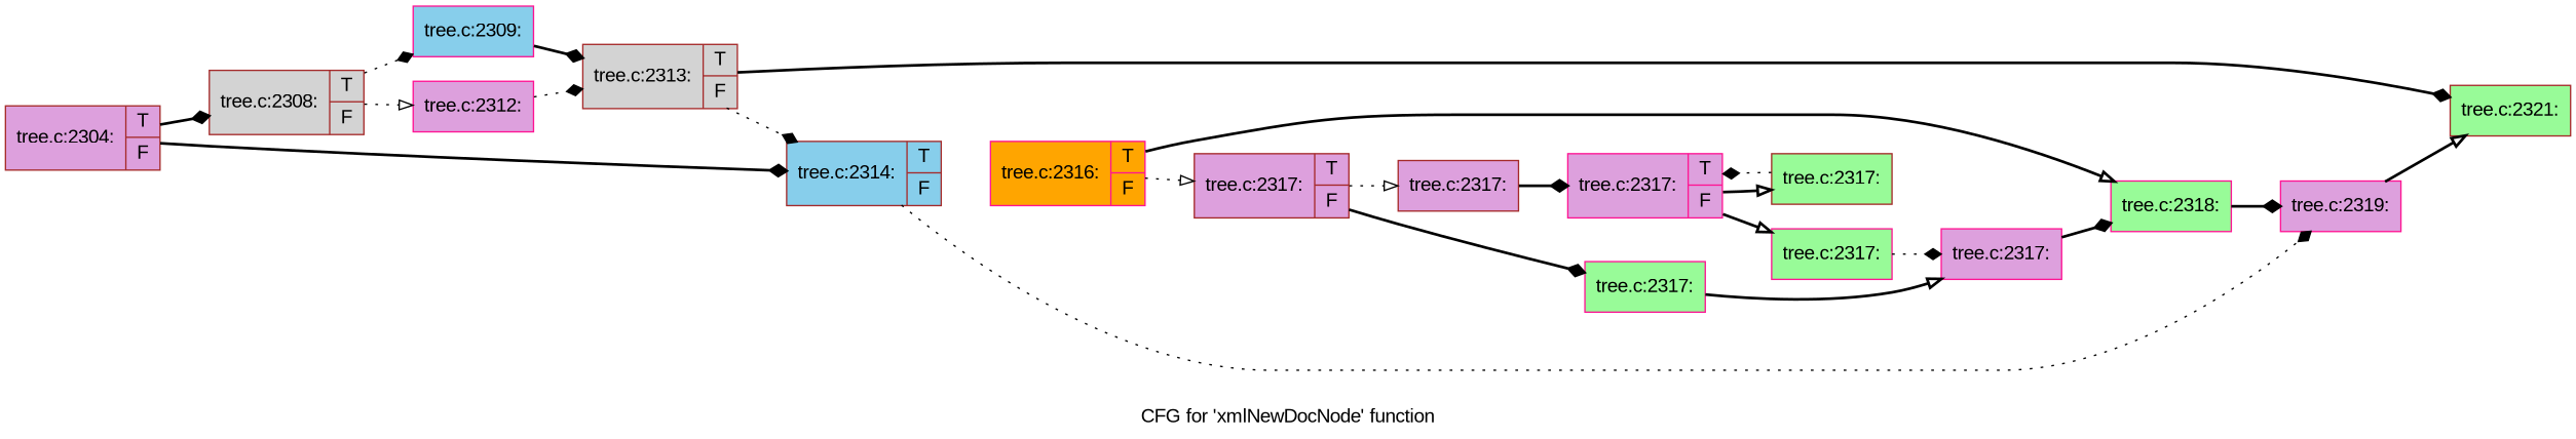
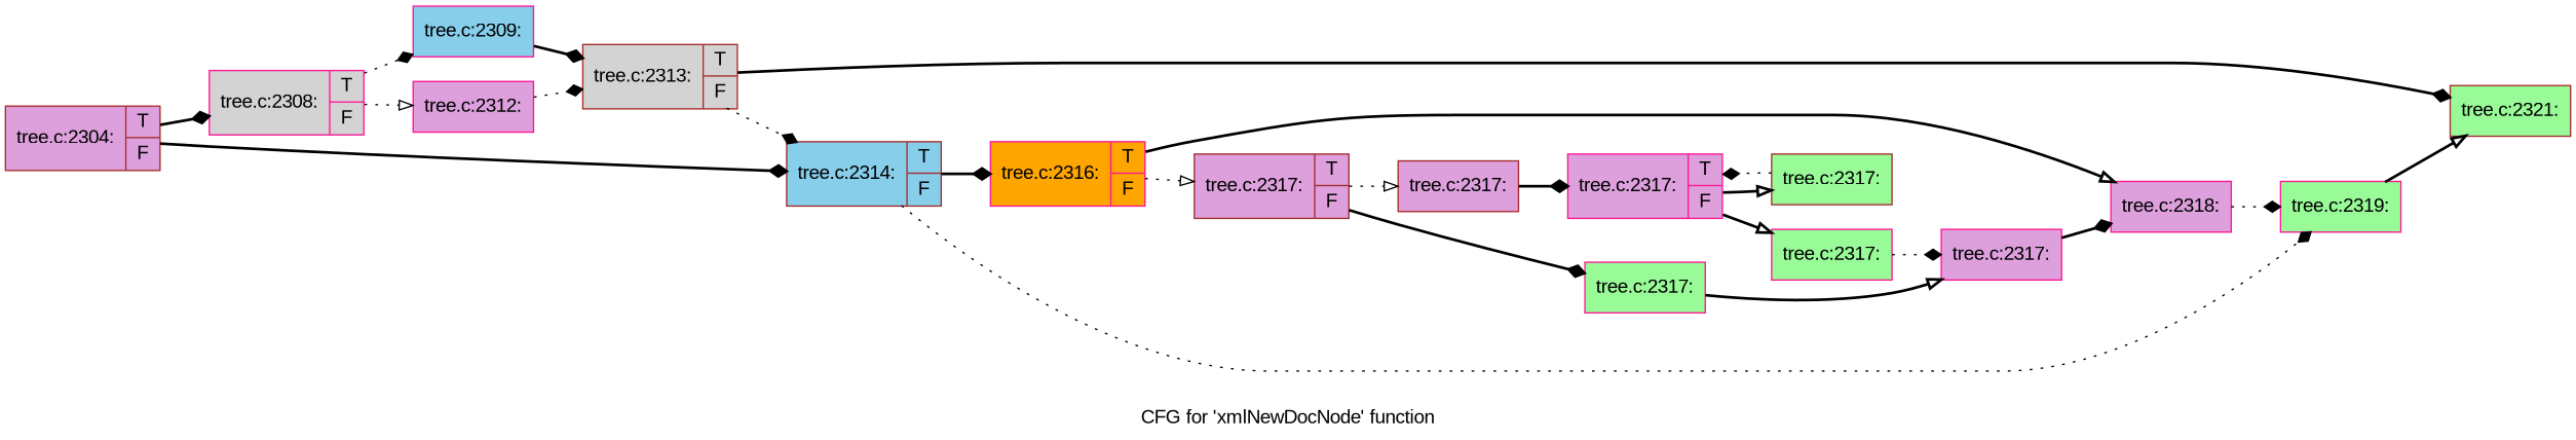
  digraph {
    fontname="Liberation Sans"
    label="CFG for 'xmlNewDocNode' function"
    rankdir=LR
    node [color=deeppink fillcolor=plum fontname="Liberation Sans" shape=record style=filled]
    edge [arrowhead=diamond fontname="Liberation Sans" style=bold]
    n1 [color=brown label="{tree.c:2304:|{<s0>T|<s1>F}}"]
-   n2 [color=brown fillcolor=lightgrey label="{tree.c:2308:|{<s0>T|<s1>F}}"]
+   n2 [fillcolor=lightgrey label="{tree.c:2308:|{<s0>T|<s1>F}}"]
    n3 [color=brown fillcolor=skyblue label="{tree.c:2314:|{<s0>T|<s1>F}}"]
    n4 [label="{tree.c:2312:}"]
    n5 [fillcolor=skyblue label="{tree.c:2309:}"]
    n6 [color=brown fillcolor=lightgrey label="{tree.c:2313:|{<s0>T|<s1>F}}"]
    n7 [color=brown fillcolor=palegreen label="{tree.c:2321:}"]
    n8 [fillcolor=orange label="{tree.c:2316:|{<s0>T|<s1>F}}"]
-   n9 [label="{tree.c:2319:}"]
+   n9 [fillcolor=palegreen label="{tree.c:2319:}"]
    n10 [color=brown label="{tree.c:2317:|{<s0>T|<s1>F}}"]
-   n11 [fillcolor=palegreen label="{tree.c:2318:}"]
+   n11 [label="{tree.c:2318:}"]
    n12 [fillcolor=palegreen label="{tree.c:2317:}"]
    n13 [color=brown label="{tree.c:2317:}"]
    n14 [label="{tree.c:2317:}"]
    n15 [label="{tree.c:2317:|{<s0>T|<s1>F}}"]
    n16 [color=brown fillcolor=palegreen label="{tree.c:2317:}"]
    n17 [fillcolor=palegreen label="{tree.c:2317:}"]
    n1 -> n2
    n1 -> n3
    n2 -> n4 [arrowhead=onormal style=dotted]
    n2 -> n5 [style=dotted]
+   n3 -> n8
    n3 -> n9 [style=dotted]
    n4 -> n6 [style=dotted]
    n5 -> n6
    n6 -> n3 [style=dotted]
    n6 -> n7
    n8 -> n10 [arrowhead=onormal style=dotted]
    n8 -> n11 [arrowhead=onormal]
    n9 -> n7 [arrowhead=onormal]
    n10 -> n12
    n10 -> n13 [arrowhead=onormal style=dotted]
-   n11 -> n9
+   n11 -> n9 [style=dotted]
    n12 -> n14 [arrowhead=onormal]
    n13 -> n15
    n14 -> n11
    n15 -> n16 [arrowhead=onormal]
    n15 -> n17 [arrowhead=onormal]
    n16 -> n15 [style=dotted]
    n17 -> n14 [style=dotted]
  }
